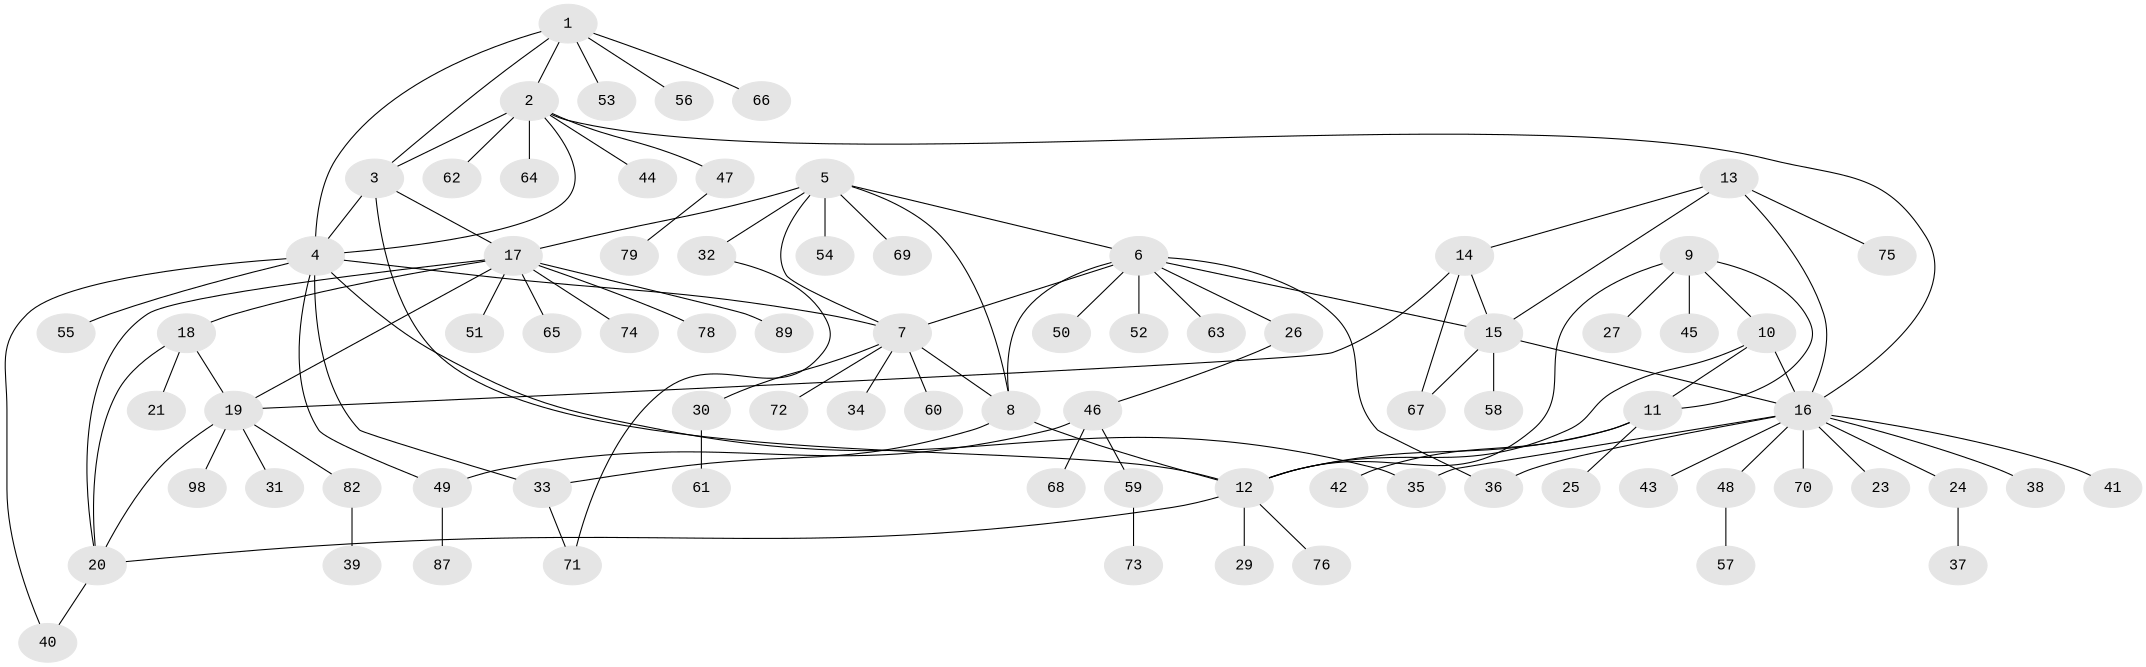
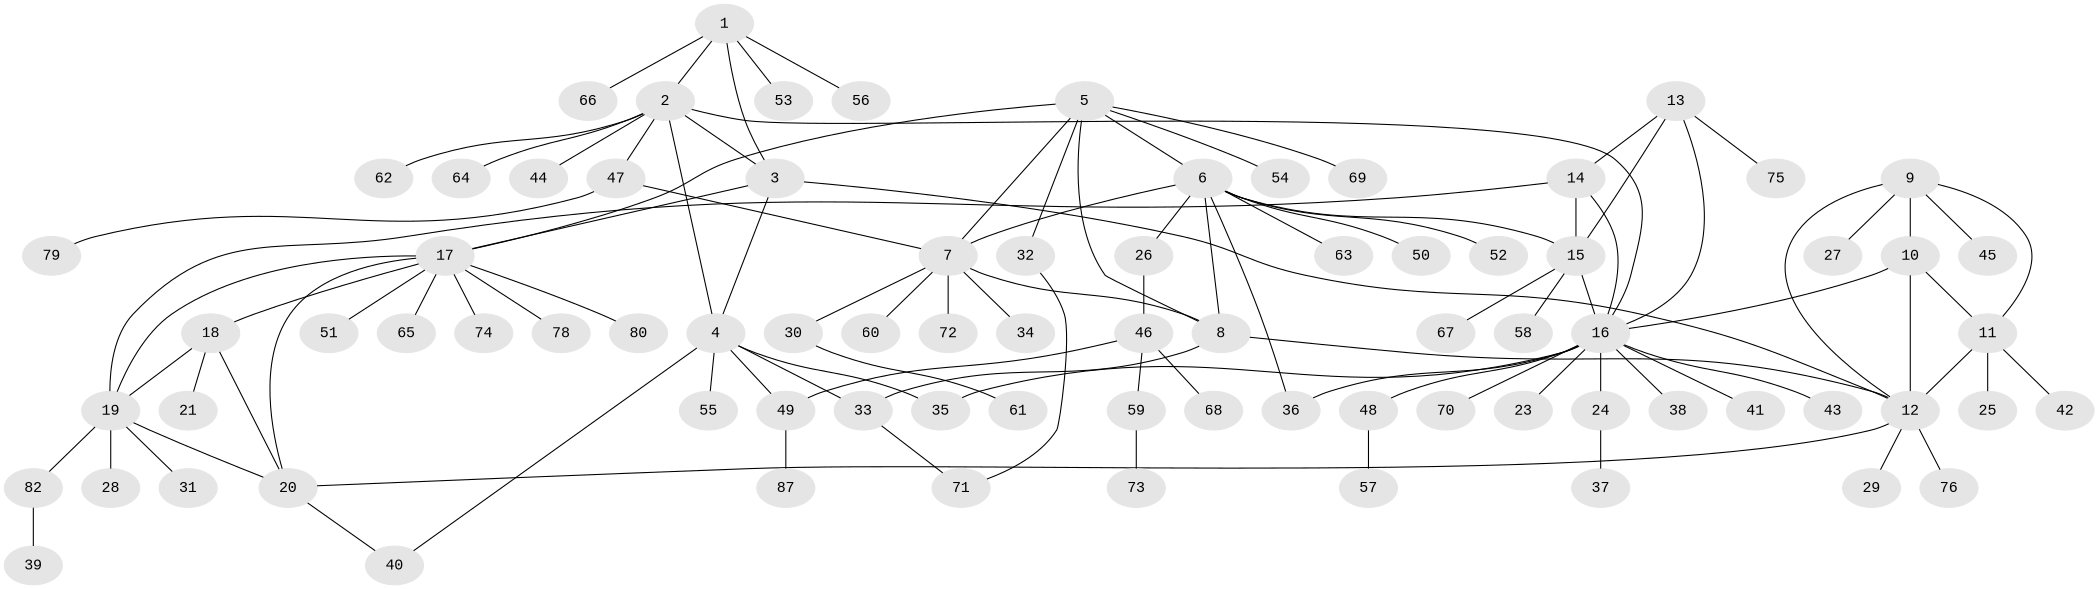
  graph {
    fontname="Liberation Mono"
    node [color=gray90 fontname="Liberation Mono" style=filled]
    edge [fontname="Liberation Mono"]
    1
    2
    3
    4
    53
    56
    66
    16
    44
    47
    62
    64
    12
    17
    7
    33
    35
    40
    49
    55
    36
    23
    24
    38
    41
    43
    48
    70
    79
    20
    29
    76
    19
    18
    51
    65
    74
    78
-   80 [label=89]
+   80
    8
    30
    34
    60
    72
    71
    n46 [label=87]
    5
    6
    32
    54
    69
    15
    26
    50
    52
    63
    58
    67
    46
    61
    9
    10
    11
    27
    45
    25
    42
    13
    14
    75
    n71 [label=82]
-   28 [label=98]
+   28
    31
    37
    57
    21
    39
    59
    68
    73
    1 -- 2
    1 -- 3
-   1 -- 4
    1 -- 53
    1 -- 56
    1 -- 66
    2 -- 3
    2 -- 4
    2 -- 16
    2 -- 44
    2 -- 47
    2 -- 62
    2 -- 64
    3 -- 4
    3 -- 12
    3 -- 17
-   4 -- 7
+   47 -- 7
    4 -- 33
    4 -- 35
    4 -- 40
    4 -- 49
    4 -- 55
    16 -- 35
    16 -- 36
    16 -- 23
    16 -- 24
    16 -- 38
    16 -- 41
    16 -- 43
    16 -- 48
    16 -- 70
    47 -- 79
    12 -- 20
    12 -- 29
    12 -- 76
    17 -- 20
    17 -- 19
    17 -- 18
    17 -- 51
    17 -- 65
    17 -- 74
    17 -- 78
    17 -- 80
    7 -- 8
    7 -- 30
    7 -- 34
    7 -- 60
    7 -- 72
    33 -- 71
    49 -- n46
    24 -- 37
    48 -- 57
    20 -- 40
    19 -- 20
    19 -- n71
    19 -- 28
    19 -- 31
    18 -- 20
    18 -- 19
    18 -- 21
    8 -- 12
    8 -- 33
    30 -- 61
    5 -- 17
    5 -- 7
    5 -- 8
    5 -- 6
    5 -- 32
    5 -- 54
    5 -- 69
    6 -- 7
    6 -- 36
    6 -- 8
    6 -- 15
    6 -- 26
    6 -- 50
    6 -- 52
    6 -- 63
    32 -- 71
    15 -- 16
    15 -- 58
    15 -- 67
    26 -- 46
    46 -- 49
    46 -- 59
    46 -- 68
    9 -- 12
    9 -- 10
    9 -- 11
    9 -- 27
    9 -- 45
    10 -- 16
    10 -- 12
    10 -- 11
    11 -- 12
    11 -- 25
    11 -- 42
    13 -- 16
    13 -- 15
    13 -- 14
    13 -- 75
-   14 -- 67
+   14 -- 16
    14 -- 19
    14 -- 15
    n71 -- 39
    59 -- 73
  }
